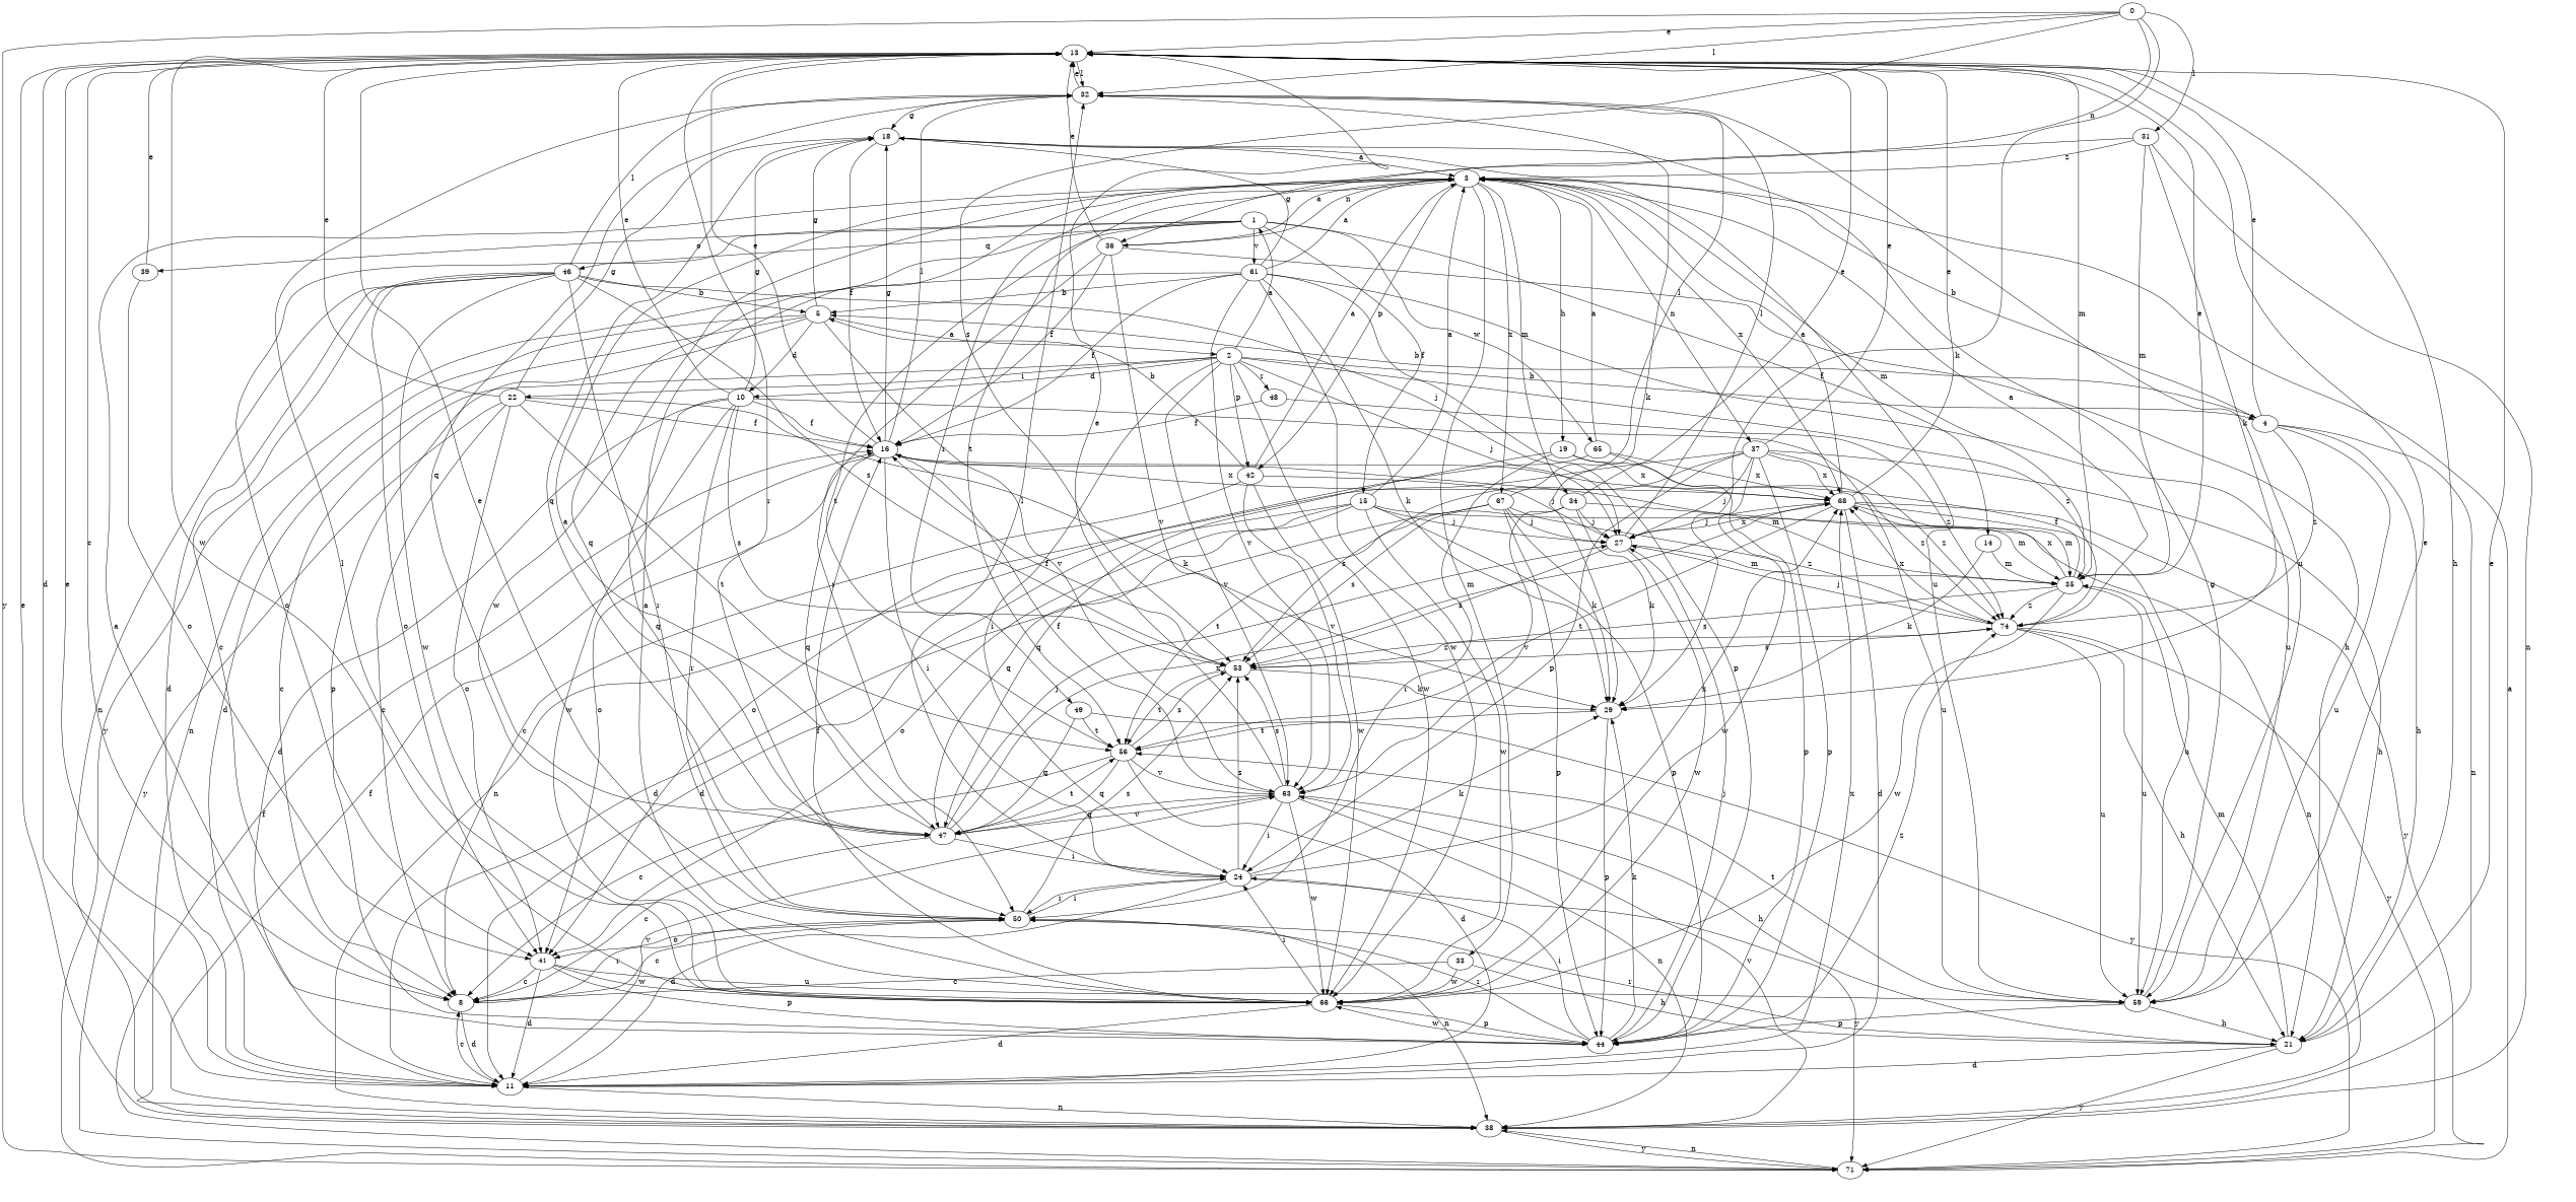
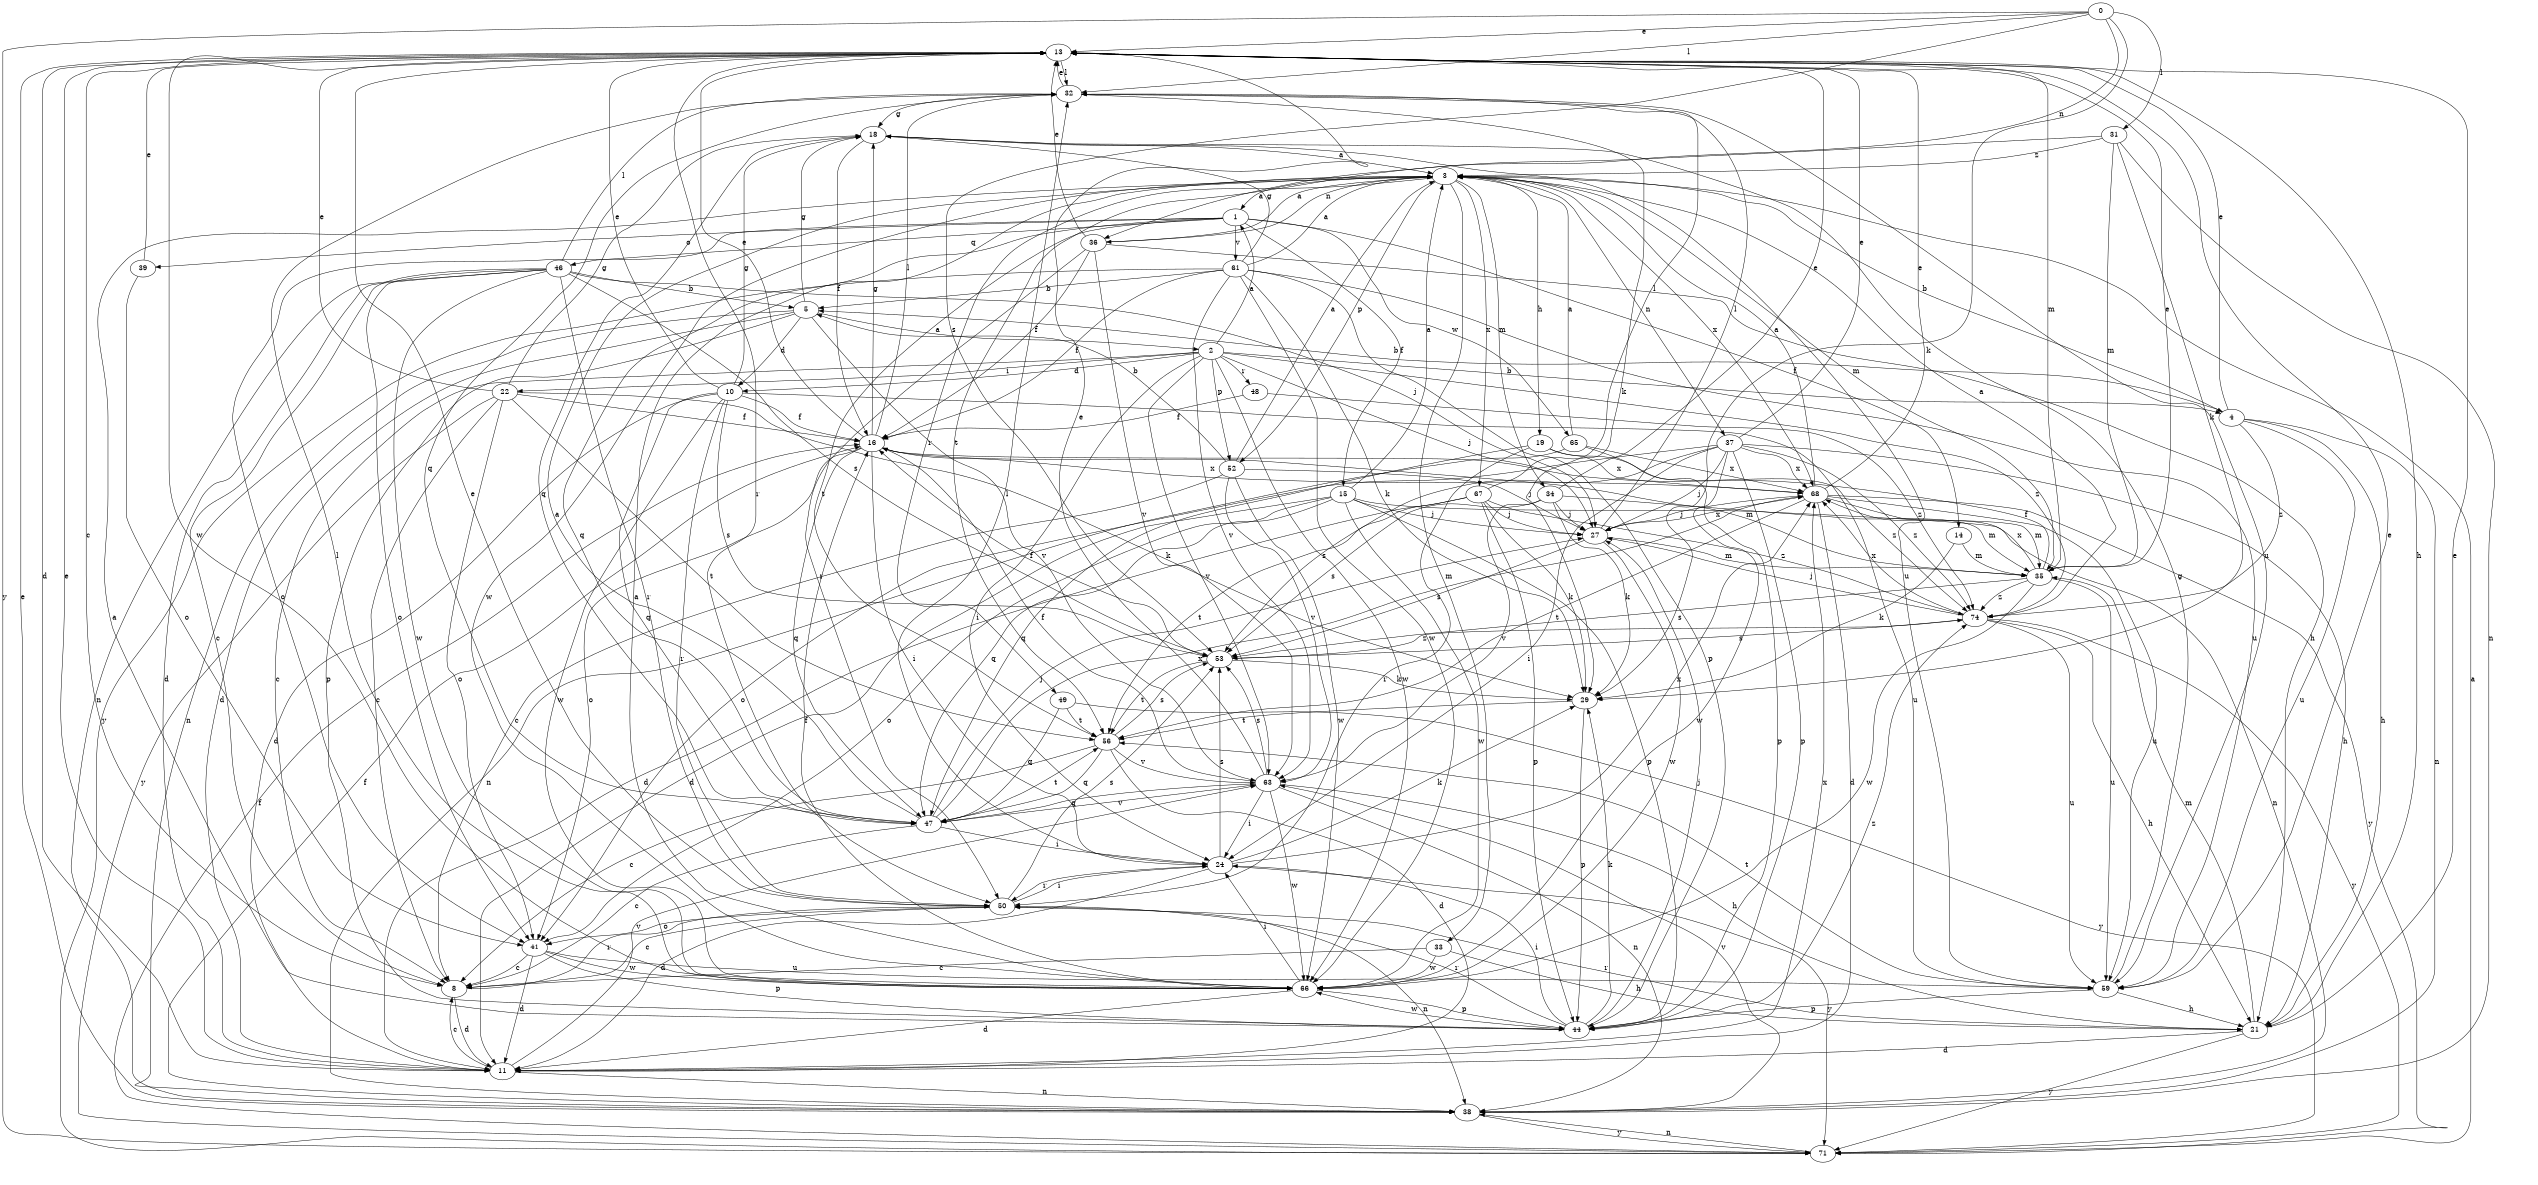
  strict digraph {
    0
    13
    29
    31
    32
    36
    53
    71
    8
    66
    35
    21
    11
    50
    56
    44
    3
    38
    47
    59
    18
    63
    16
    74
    1
    14
    15
    39
    41
    46
    61
    65
    27
    5
    24
    68
    2
    4
    10
    22
-   42
+   42 [label=52]
    48
    19
    33
    34
    37
    49
    67
    0 -> 13 [label=e]
    0 -> 29 [label=k]
    0 -> 31 [label=l]
    0 -> 32 [label=l]
    0 -> 36 [label=n]
    0 -> 53 [label=s]
    0 -> 71 [label=y]
    13 -> 32 [label=l]
    13 -> 8 [label=c]
    13 -> 66 [label=w]
    13 -> 35 [label=m]
    13 -> 21 [label=h]
    13 -> 11 [label=d]
    13 -> 50 [label=r]
    29 -> 56 [label=t]
    29 -> 44 [label=p]
    31 -> 29 [label=k]
    31 -> 35 [label=m]
    31 -> 56 [label=t]
    31 -> 3 [label=z]
    31 -> 38 [label=n]
    32 -> 13 [label=e]
    32 -> 29 [label=k]
    32 -> 47 [label=q]
    32 -> 59 [label=u]
    32 -> 18 [label=g]
    36 -> 13 [label=e]
    36 -> 21 [label=h]
    36 -> 50 [label=r]
    36 -> 3 [label=a]
    36 -> 63 [label=v]
    36 -> 16 [label=f]
    53 -> 29 [label=k]
    53 -> 56 [label=t]
    53 -> 16 [label=f]
    53 -> 74 [label=z]
    71 -> 3 [label=a]
    71 -> 38 [label=n]
    71 -> 16 [label=f]
    8 -> 11 [label=d]
    8 -> 50 [label=r]
    66 -> 32 [label=l]
    66 -> 11 [label=d]
    66 -> 44 [label=p]
    66 -> 3 [label=a]
    66 -> 16 [label=f]
    66 -> 24 [label=i]
    35 -> 13 [label=e]
    35 -> 53 [label=s]
    35 -> 66 [label=w]
    35 -> 59 [label=u]
    35 -> 16 [label=f]
    35 -> 74 [label=z]
    35 -> 68 [label=x]
    21 -> 13 [label=e]
    21 -> 71 [label=y]
    21 -> 35 [label=m]
    21 -> 11 [label=d]
    21 -> 50 [label=r]
    11 -> 13 [label=e]
    11 -> 8 [label=c]
    11 -> 38 [label=n]
    11 -> 63 [label=v]
    11 -> 68 [label=x]
    50 -> 13 [label=e]
    50 -> 53 [label=s]
    50 -> 8 [label=c]
    50 -> 38 [label=n]
    50 -> 41 [label=o]
    50 -> 24 [label=i]
    56 -> 53 [label=s]
    56 -> 8 [label=c]
    56 -> 11 [label=d]
    56 -> 47 [label=q]
    56 -> 63 [label=v]
    44 -> 29 [label=k]
    44 -> 66 [label=w]
    44 -> 50 [label=r]
    44 -> 3 [label=a]
    44 -> 74 [label=z]
    44 -> 27 [label=j]
    44 -> 24 [label=i]
    3 -> 36 [label=n]
    3 -> 66 [label=w]
    3 -> 35 [label=m]
+   3 -> 1 [label=a]
    3 -> 68 [label=x]
    3 -> 4 [label=b]
    3 -> 42 [label=p]
    3 -> 19 [label=h]
    3 -> 33 [label=m]
    3 -> 34 [label=m]
    3 -> 37 [label=n]
    3 -> 49 [label=r]
    3 -> 67 [label=x]
    38 -> 13 [label=e]
    38 -> 71 [label=y]
    38 -> 63 [label=v]
    38 -> 16 [label=f]
    47 -> 8 [label=c]
    47 -> 56 [label=t]
    47 -> 3 [label=a]
    47 -> 63 [label=v]
    47 -> 27 [label=j]
    47 -> 24 [label=i]
    47 -> 68 [label=x]
    59 -> 13 [label=e]
    59 -> 21 [label=h]
    59 -> 56 [label=t]
    59 -> 44 [label=p]
    59 -> 18 [label=g]
    18 -> 3 [label=a]
    18 -> 47 [label=q]
    18 -> 59 [label=u]
    18 -> 16 [label=f]
    63 -> 13 [label=e]
    63 -> 53 [label=s]
    63 -> 66 [label=w]
    63 -> 21 [label=h]
    63 -> 38 [label=n]
    63 -> 47 [label=q]
    63 -> 16 [label=f]
    63 -> 24 [label=i]
    16 -> 13 [label=e]
    16 -> 32 [label=l]
    16 -> 35 [label=m]
    16 -> 47 [label=q]
    16 -> 18 [label=g]
    16 -> 41 [label=o]
    16 -> 24 [label=i]
    16 -> 68 [label=x]
    74 -> 53 [label=s]
    74 -> 71 [label=y]
    74 -> 21 [label=h]
    74 -> 3 [label=a]
    74 -> 59 [label=u]
    74 -> 27 [label=j]
    74 -> 68 [label=x]
    1 -> 56 [label=t]
    1 -> 47 [label=q]
    1 -> 14 [label=f]
    1 -> 15 [label=f]
    1 -> 39 [label=o]
    1 -> 41 [label=o]
    1 -> 46 [label=q]
    1 -> 61 [label=v]
    1 -> 65 [label=w]
    14 -> 29 [label=k]
    14 -> 35 [label=m]
    15 -> 66 [label=w]
    15 -> 11 [label=d]
    15 -> 44 [label=p]
    15 -> 3 [label=a]
    15 -> 38 [label=n]
    15 -> 47 [label=q]
    15 -> 41 [label=o]
    15 -> 27 [label=j]
    39 -> 13 [label=e]
    39 -> 41 [label=o]
    41 -> 8 [label=c]
    41 -> 66 [label=w]
    41 -> 11 [label=d]
    41 -> 44 [label=p]
    41 -> 59 [label=u]
    46 -> 32 [label=l]
    46 -> 53 [label=s]
    46 -> 8 [label=c]
    46 -> 66 [label=w]
    46 -> 11 [label=d]
    46 -> 50 [label=r]
    46 -> 38 [label=n]
    46 -> 41 [label=o]
    46 -> 27 [label=j]
    46 -> 5 [label=b]
    61 -> 29 [label=k]
    61 -> 71 [label=y]
    61 -> 66 [label=w]
    61 -> 44 [label=p]
    61 -> 3 [label=a]
    61 -> 59 [label=u]
    61 -> 18 [label=g]
    61 -> 63 [label=v]
    61 -> 16 [label=f]
    61 -> 5 [label=b]
    65 -> 44 [label=p]
    65 -> 3 [label=a]
    65 -> 38 [label=n]
    65 -> 68 [label=x]
    27 -> 32 [label=l]
    27 -> 53 [label=s]
    27 -> 66 [label=w]
    27 -> 35 [label=m]
    27 -> 68 [label=x]
    5 -> 11 [label=d]
    5 -> 44 [label=p]
    5 -> 38 [label=n]
    5 -> 18 [label=g]
    5 -> 63 [label=v]
    5 -> 2 [label=a]
    5 -> 10 [label=d]
    24 -> 29 [label=k]
    24 -> 32 [label=l]
    24 -> 53 [label=s]
    24 -> 71 [label=y]
    24 -> 11 [label=d]
    24 -> 50 [label=r]
    24 -> 68 [label=x]
    68 -> 13 [label=e]
    68 -> 71 [label=y]
    68 -> 35 [label=m]
    68 -> 11 [label=d]
    68 -> 56 [label=t]
    68 -> 3 [label=a]
    68 -> 59 [label=u]
    68 -> 27 [label=j]
    2 -> 8 [label=c]
    2 -> 66 [label=w]
    2 -> 63 [label=v]
    2 -> 74 [label=z]
    2 -> 1 [label=a]
    2 -> 27 [label=j]
    2 -> 24 [label=i]
    2 -> 4 [label=b]
    2 -> 10 [label=d]
    2 -> 22 [label=i]
    2 -> 42 [label=p]
    2 -> 48 [label=r]
    4 -> 13 [label=e]
    4 -> 21 [label=h]
    4 -> 38 [label=n]
    4 -> 59 [label=u]
    4 -> 74 [label=z]
    4 -> 5 [label=b]
    10 -> 13 [label=e]
    10 -> 53 [label=s]
    10 -> 66 [label=w]
    10 -> 11 [label=d]
    10 -> 50 [label=r]
    10 -> 47 [label=q]
    10 -> 59 [label=u]
    10 -> 18 [label=g]
    10 -> 16 [label=f]
    22 -> 13 [label=e]
    22 -> 29 [label=k]
    22 -> 71 [label=y]
    22 -> 8 [label=c]
    22 -> 56 [label=t]
    22 -> 18 [label=g]
    22 -> 16 [label=f]
    22 -> 41 [label=o]
    42 -> 8 [label=c]
    42 -> 66 [label=w]
    42 -> 3 [label=a]
    42 -> 63 [label=v]
    42 -> 27 [label=j]
    42 -> 5 [label=b]
    48 -> 16 [label=f]
    48 -> 74 [label=z]
    19 -> 50 [label=r]
    19 -> 47 [label=q]
    19 -> 74 [label=z]
    19 -> 68 [label=x]
    33 -> 8 [label=c]
    33 -> 66 [label=w]
    33 -> 21 [label=h]
    34 -> 13 [label=e]
    34 -> 29 [label=k]
    34 -> 53 [label=s]
    34 -> 35 [label=m]
    34 -> 63 [label=v]
    34 -> 27 [label=j]
    37 -> 13 [label=e]
    37 -> 53 [label=s]
    37 -> 66 [label=w]
    37 -> 21 [label=h]
    37 -> 44 [label=p]
    37 -> 74 [label=z]
    37 -> 41 [label=o]
    37 -> 27 [label=j]
-   37 -> 24 [label=p]
+   37 -> 24 [label=i]
    37 -> 68 [label=x]
    49 -> 71 [label=y]
    49 -> 56 [label=t]
    49 -> 47 [label=q]
    67 -> 29 [label=k]
    67 -> 32 [label=l]
    67 -> 11 [label=d]
    67 -> 56 [label=t]
    67 -> 44 [label=p]
    67 -> 74 [label=z]
    67 -> 27 [label=j]
  }
